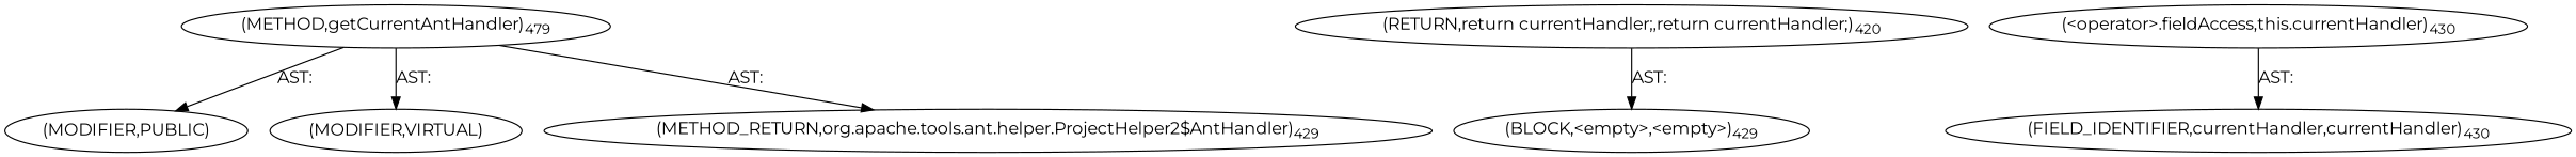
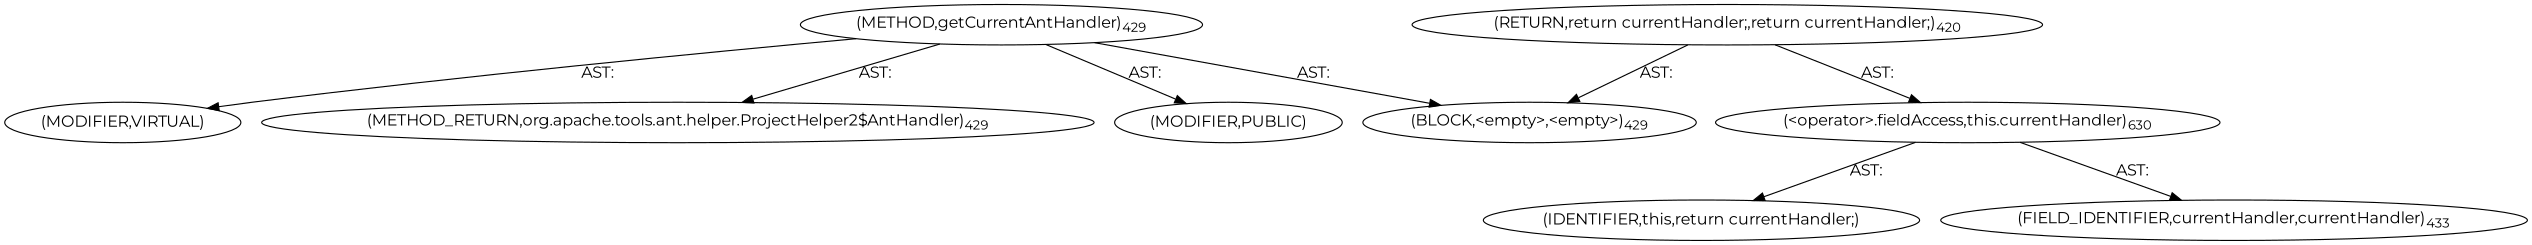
  digraph {
    fontname=Montserrat
    node [fontname=Montserrat]
    edge [fontname=Montserrat]
-   n1 [label=<(METHOD,getCurrentAntHandler)<SUB>479</SUB>>]
+   n1 [label=<(METHOD,getCurrentAntHandler)<SUB>429</SUB>>]
    n2 [label=<(BLOCK,&lt;empty&gt;,&lt;empty&gt;)<SUB>429</SUB>>]
    n3 [label=<(MODIFIER,PUBLIC)>]
    n4 [label=<(MODIFIER,VIRTUAL)>]
    n5 [label=<(METHOD_RETURN,org.apache.tools.ant.helper.ProjectHelper2$AntHandler)<SUB>429</SUB>>]
    n6 [label=<(RETURN,return currentHandler;,return currentHandler;)<SUB>420</SUB>>]
-   n7 [label=<(&lt;operator&gt;.fieldAccess,this.currentHandler)<SUB>430</SUB>>]
-   n9 [label=<(FIELD_IDENTIFIER,currentHandler,currentHandler)<SUB>430</SUB>>]
+   n7 [label=<(&lt;operator&gt;.fieldAccess,this.currentHandler)<SUB>630</SUB>>]
+   n8 [label=<(IDENTIFIER,this,return currentHandler;)>]
+   n9 [label=<(FIELD_IDENTIFIER,currentHandler,currentHandler)<SUB>433</SUB>>]
+   n1 -> n2 [label="AST: "]
    n1 -> n3 [label="AST: "]
    n1 -> n4 [label="AST: "]
    n1 -> n5 [label="AST: "]
    n6 -> n2 [label="AST: "]
+   n6 -> n7 [label="AST: "]
+   n7 -> n8 [label="AST: "]
    n7 -> n9 [label="AST: "]
  }
